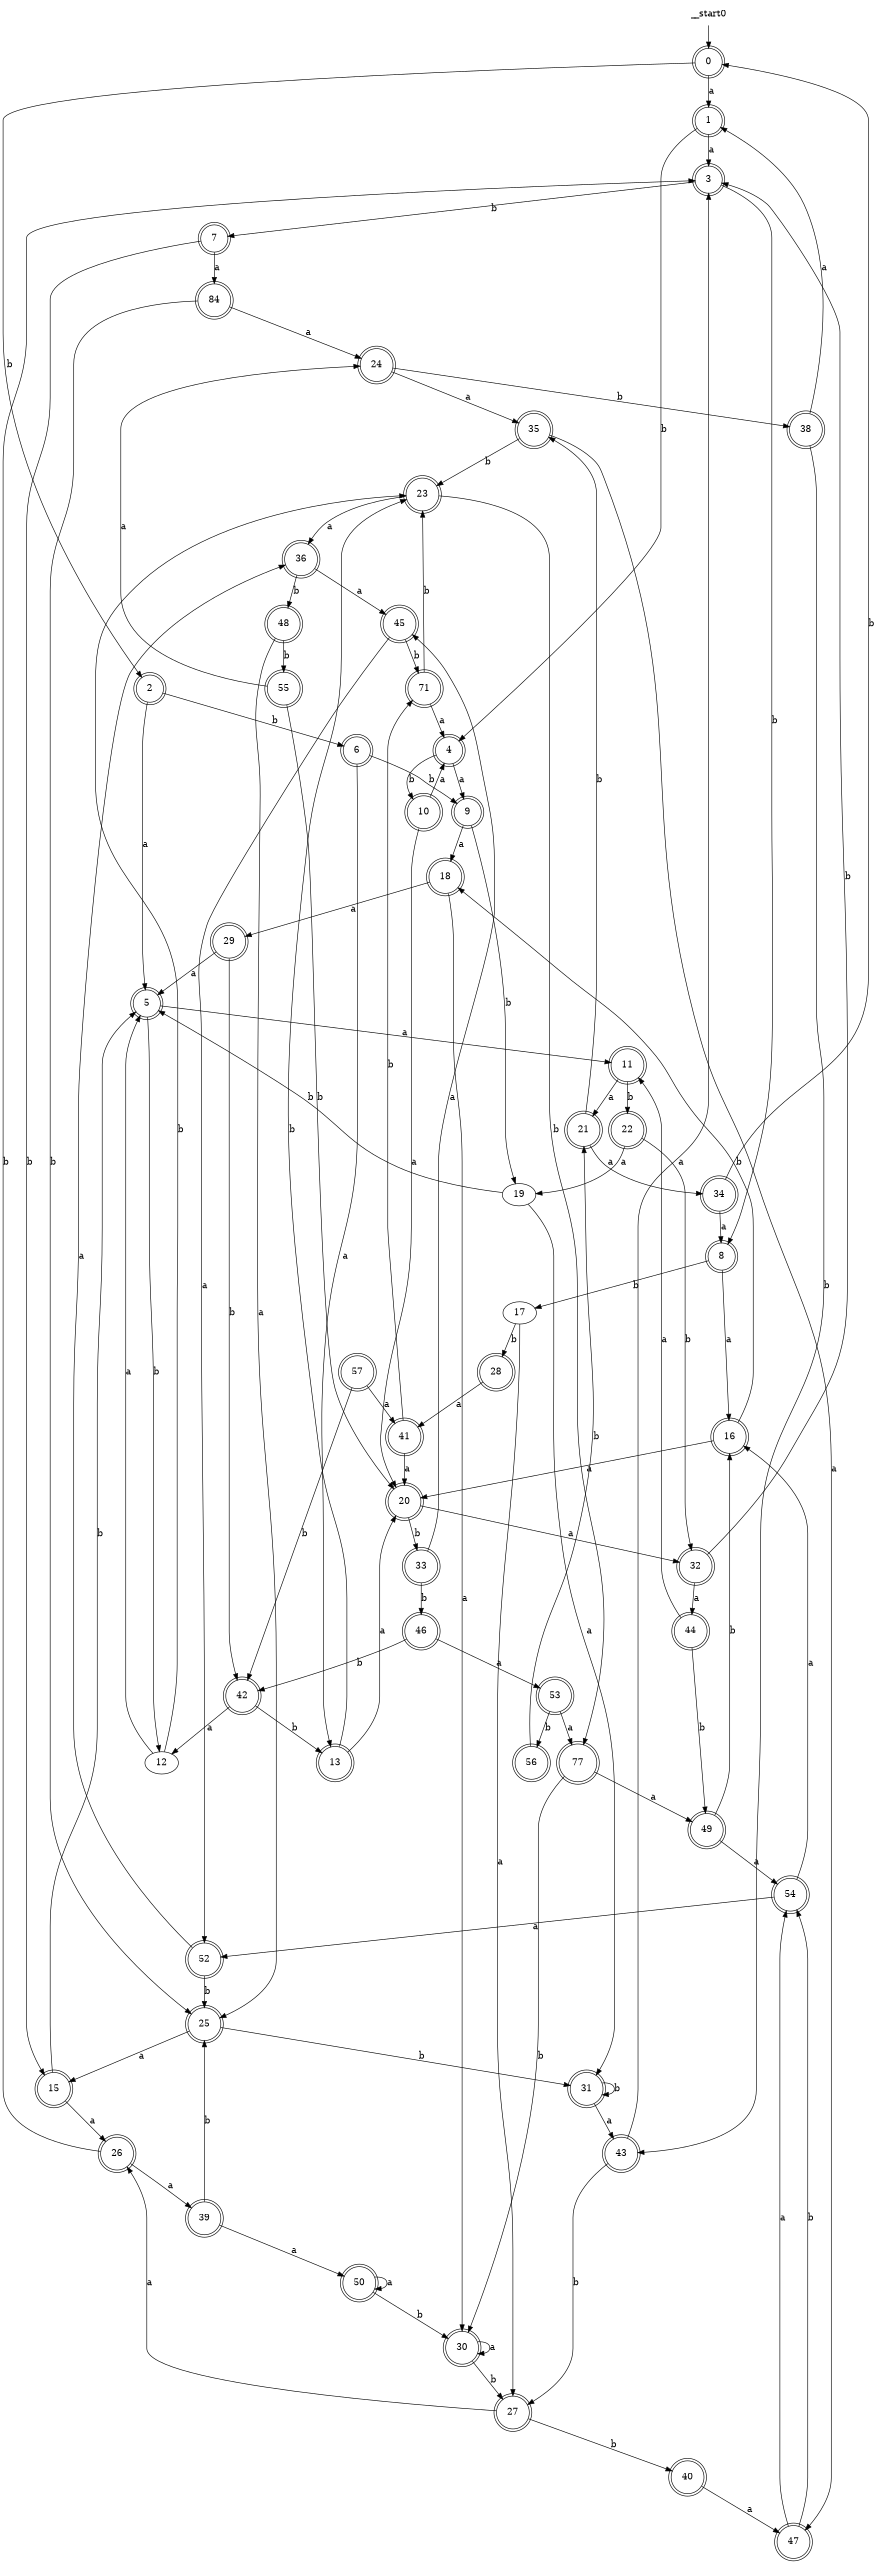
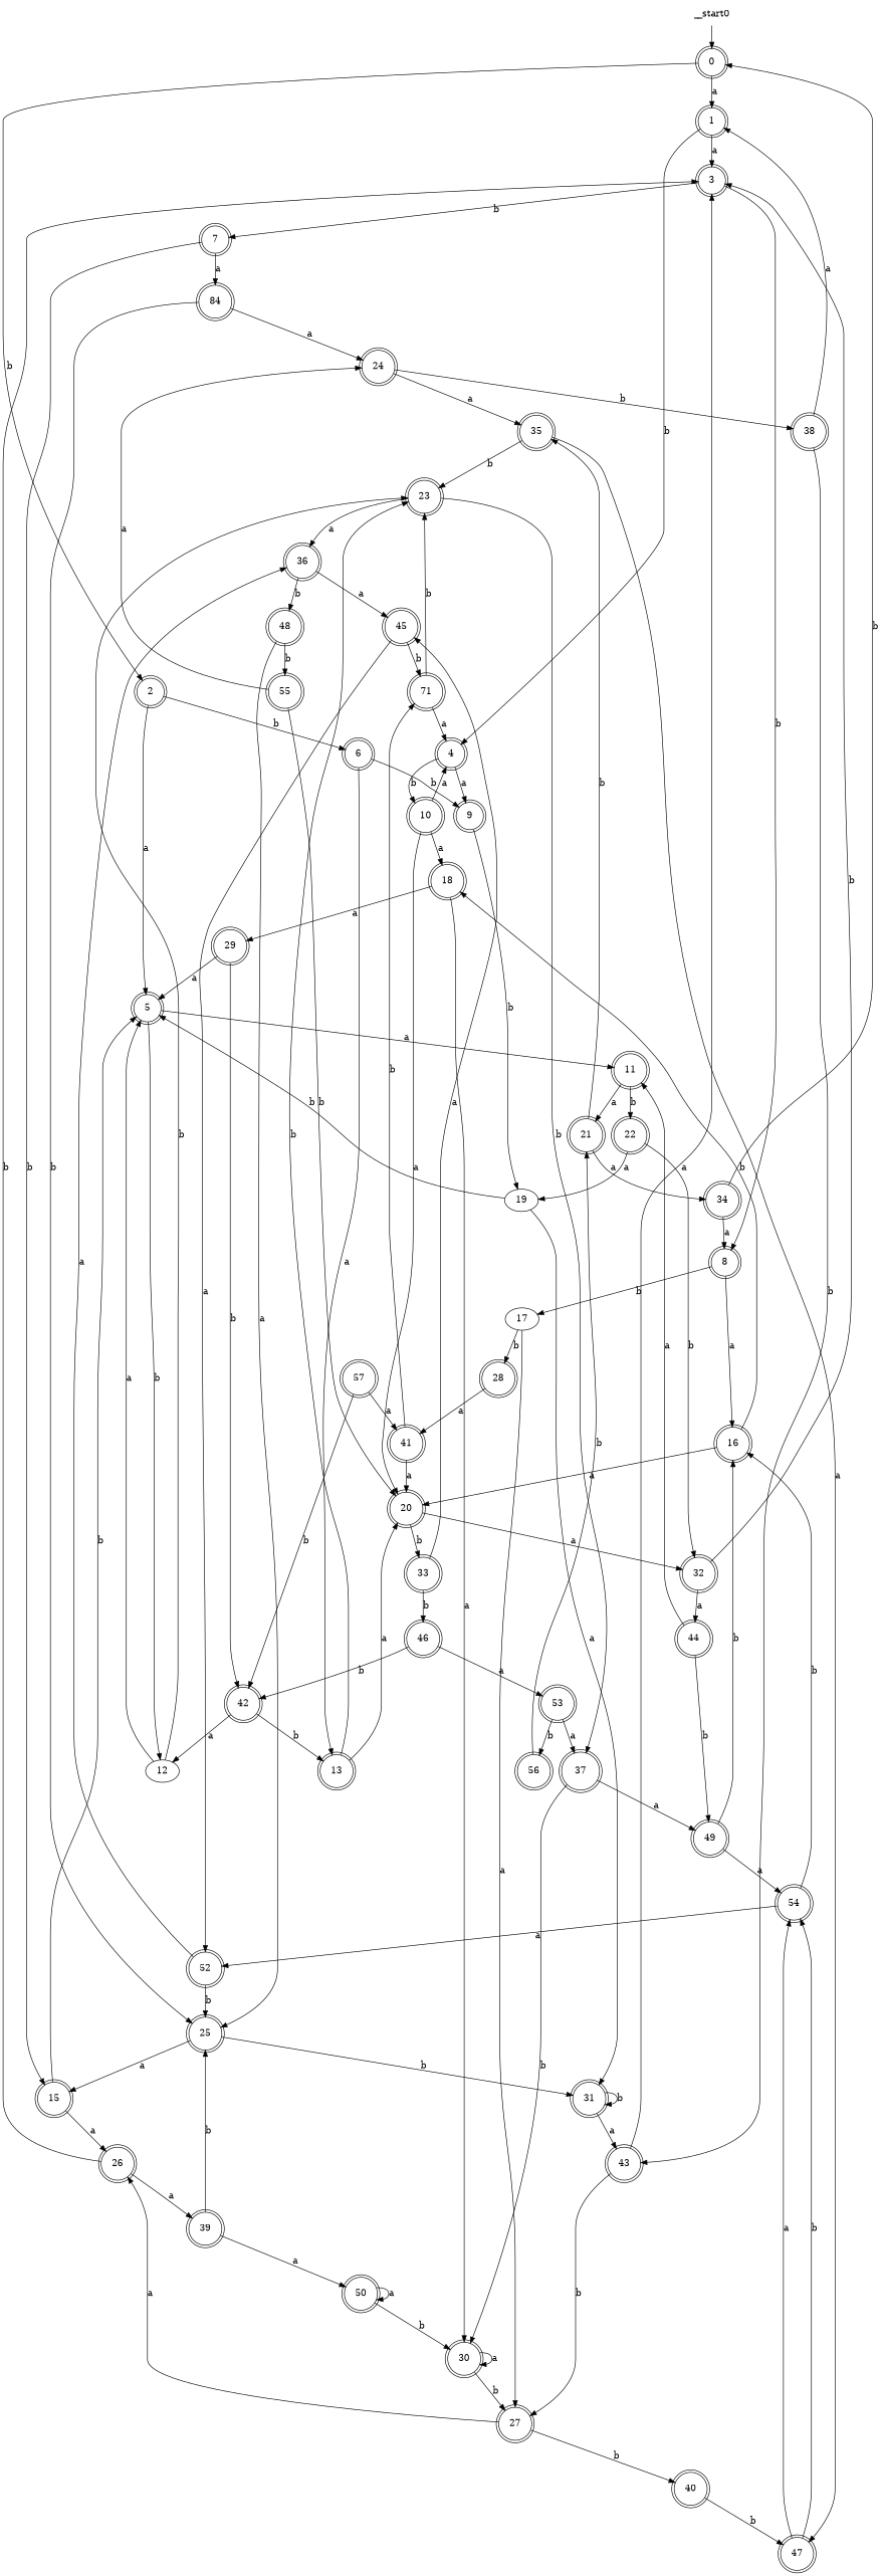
  digraph {
    node [shape=doublecircle]
    __start0 [shape=none]
    0
    1
    2
    3
    4
    5
    6
    7
    8
    9
    10
    11
    12 [shape=""]
    13
    n16 [label=84]
    15
    16
    17 [shape=""]
    18
    19 [shape=""]
    20
    21
    22
    23
    24
    25
    26
    27
    28
    29
    30
    31
    32
    33
    34
    35
    36
-   37 [label=77]
+   37
    38
    39
    40
    41
    42
    43
    44
    45
    46
    47
    48
    49
    50
    n53 [label=71]
    52
    53
    54
    55
    56
    57
    __start0 -> 0
    0 -> 1 [label=a]
    0 -> 2 [label=b]
    1 -> 3 [label=a]
    1 -> 4 [label=b]
    2 -> 5 [label=a]
    2 -> 6 [label=b]
    3 -> 7 [label=b]
    3 -> 8 [label=b]
    4 -> 9 [label=a]
    4 -> 10 [label=b]
    5 -> 11 [label=a]
    5 -> 12 [label=b]
    6 -> 9 [label=b]
    6 -> 13 [label=a]
    7 -> n16 [label=a]
    7 -> 15 [label=b]
    8 -> 16 [label=a]
    8 -> 17 [label=b]
-   9 -> 18 [label=a]
+   10 -> 18 [label=a]
    9 -> 19 [label=b]
    10 -> 4 [label=a]
    10 -> 20 [label=a]
    11 -> 21 [label=a]
    11 -> 22 [label=b]
    12 -> 5 [label=a]
    12 -> 23 [label=b]
    13 -> 20 [label=a]
    13 -> 23 [label=b]
    n16 -> 24 [label=a]
    n16 -> 25 [label=b]
    15 -> 5 [label=b]
    15 -> 26 [label=a]
    16 -> 18 [label=b]
    16 -> 20 [label=a]
    17 -> 27 [label=a]
    17 -> 28 [label=b]
    18 -> 29 [label=a]
    18 -> 30 [label=a]
    19 -> 5 [label=b]
    19 -> 31 [label=a]
    20 -> 32 [label=a]
    20 -> 33 [label=b]
    21 -> 34 [label=a]
    21 -> 35 [label=b]
    22 -> 19 [label=a]
    22 -> 32 [label=b]
    23 -> 36 [label=a]
    23 -> 37 [label=b]
    24 -> 35 [label=a]
    24 -> 38 [label=b]
    25 -> 15 [label=a]
    25 -> 31 [label=b]
    26 -> 3 [label=b]
    26 -> 39 [label=a]
    27 -> 26 [label=a]
    27 -> 40 [label=b]
    28 -> 41 [label=a]
    29 -> 5 [label=a]
    29 -> 42 [label=b]
    30 -> 27 [label=b]
    30 -> 30 [label=a]
    31 -> 31 [label=b]
    31 -> 43 [label=a]
    32 -> 3 [label=b]
    32 -> 44 [label=a]
    33 -> 45 [label=a]
    33 -> 46 [label=b]
    34 -> 0 [label=b]
    34 -> 8 [label=a]
    35 -> 23 [label=b]
    35 -> 47 [label=a]
    36 -> 45 [label=a]
    36 -> 48 [label=b]
    37 -> 30 [label=b]
    37 -> 49 [label=a]
    38 -> 1 [label=a]
    38 -> 43 [label=b]
    39 -> 25 [label=b]
    39 -> 50 [label=a]
-   40 -> 47 [label=a]
+   40 -> 47 [label=b]
    41 -> 20 [label=a]
    41 -> n53 [label=b]
    42 -> 12 [label=a]
    42 -> 13 [label=b]
    43 -> 3 [label=a]
    43 -> 27 [label=b]
    44 -> 11 [label=a]
    44 -> 49 [label=b]
    45 -> n53 [label=b]
    45 -> 52 [label=a]
    46 -> 42 [label=b]
    46 -> 53 [label=a]
    47 -> 54 [label=a]
    47 -> 54 [label=b]
    48 -> 25 [label=a]
    48 -> 55 [label=b]
    49 -> 16 [label=b]
    49 -> 54 [label=a]
    50 -> 30 [label=b]
    50 -> 50 [label=a]
    n53 -> 4 [label=a]
    n53 -> 23 [label=b]
    52 -> 25 [label=b]
    52 -> 36 [label=a]
    53 -> 37 [label=a]
    53 -> 56 [label=b]
-   54 -> 16 [label=a]
+   54 -> 16 [label=b]
    54 -> 52 [label=a]
    55 -> 20 [label=b]
    55 -> 24 [label=a]
    56 -> 21 [label=b]
    57 -> 41 [label=a]
    57 -> 42 [label=b]
  }
